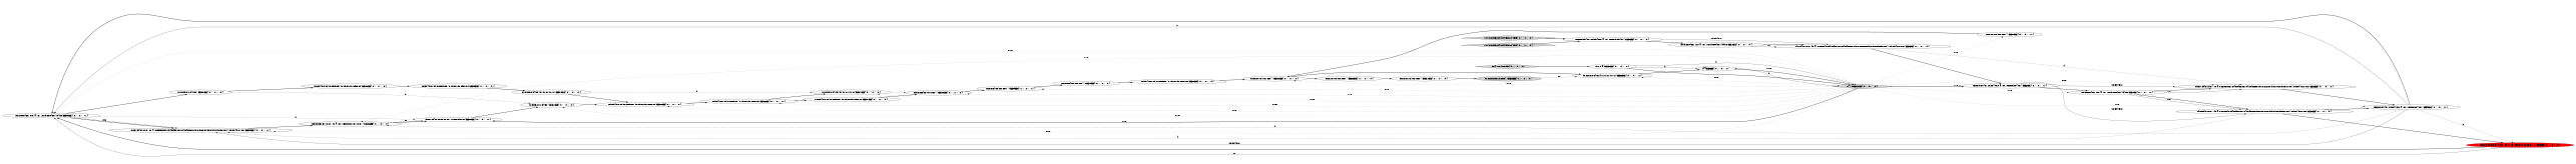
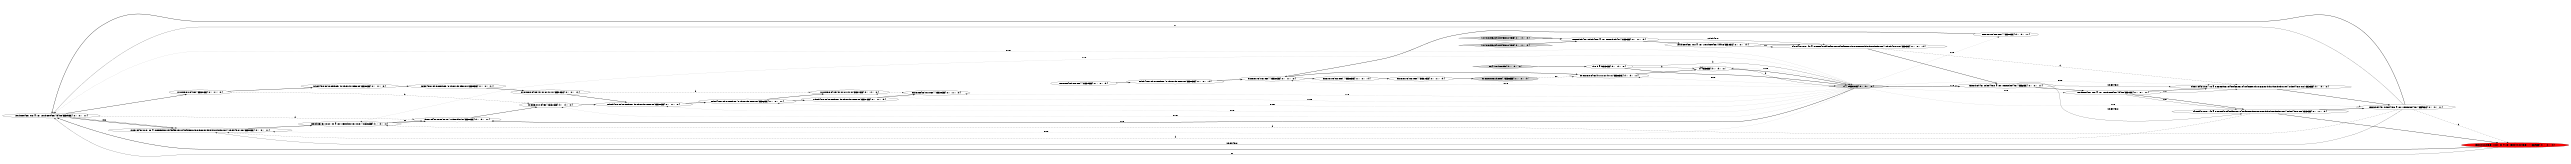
  digraph {
    fontname="DejaVu Sans Mono"
    rankdir=LR
    node [fillcolor=white fontname="DejaVu Sans Mono" shape=ellipse style=filled]
    edge [fontname="DejaVu Sans Mono" style=bold]
    n1 [label="AtomicBoolean os2 = new AtomicBoolean(false)@@@10@@@['1', '1', '1']"]
    n2 [label="Observable<Long> o2 = createObservableOf5IntervalsOf1SecondIncrementsWithSubscriptionHook(scheduler2,os2)@@@11@@@['0', '0', '1']"]
    n3 [label="ts.assertNoValues()@@@11@@@['1', '1', '0']"]
    n4 [label="Observable.merge(o1,o2).subscribe(to)@@@13@@@['0', '0', '1']"]
    n5 [label="TestObserver<Long> to = new TestObserver<Long>()@@@12@@@['0', '0', '1']"]
    n6 [label="scheduler1.advanceTimeBy(3,TimeUnit.SECONDS)@@@12@@@['1', '1', '0']"]
    n7 [label="to.assertNoValues()@@@14@@@['0', '0', '1']"]
    n8 [label="assertTrue(os1.get())@@@21@@@['0', '0', '1']"]
    n9 [label="assertTrue(os2.get())@@@22@@@['1', '1', '1']"]
    n10 [label="assertTrue(os1.get())@@@23@@@['1', '1', '0']"]
    n11 [label="to.assertValues(0L,1L,2L,0L,1L)@@@23@@@['0', '0', '1']"]
    n12 [label="assertTrue(os2.get())@@@24@@@['1', '1', '0']"]
    n13 [label="i++@@@5@@@['0', '0', '1']"]
    n14 [label="int i = 0@@@3@@@['0', '0', '1']"]
    n15 [fillcolor=lightgray label="i < 10@@@4@@@['0', '0', '1']" shape=diamond]
    n16 [label="TestScheduler scheduler1 = new TestScheduler()@@@6@@@['1', '1', '1']"]
    n17 [label="Observable<Long> o1 = createObservableOf5IntervalsOf1SecondIncrementsWithSubscriptionHook(scheduler1,os1)@@@8@@@['0', '0', '1']"]
    n18 [label="AtomicBoolean os1 = new AtomicBoolean(false)@@@7@@@['1', '1', '1']"]
    n19 [label="scheduler2.advanceTimeBy(2,TimeUnit.SECONDS)@@@16@@@['1', '1', '1']"]
    n20 [label="to.assertValues(0L,1L,2L,0L,1L)@@@17@@@['0', '0', '1']"]
    n21 [label="TestScheduler scheduler2 = new TestScheduler()@@@9@@@['1', '0', '1']"]
    n22 [label="assertFalse(os1.get())@@@18@@@['1', '1', '1']"]
    n23 [label="scheduler1.advanceTimeBy(3,TimeUnit.SECONDS)@@@15@@@['1', '1', '1']"]
-   n24 [label="assertFalse(os2.get())@@@19@@@['1', '1', '1']"]
    n25 [fillcolor=red label="TestSubscriberEx<Long> ts = new TestSubscriberEx<>()@@@9@@@['0', '1', '0']"]
    n26 [label="Flowable<Long> f2 = createFlowableOf5IntervalsOf1SecondIncrementsWithSubscriptionHook(scheduler2,os2)@@@8@@@['1', '1', '0']"]
    n27 [fillcolor=lightgray label="unsubscribeAsFlowablesComplete['1', '0', '0']" shape=diamond]
    n28 [label="TestScheduler scheduler1 = new TestScheduler()@@@3@@@['1', '1', '0']"]
    n29 [label="AtomicBoolean os1 = new AtomicBoolean(false)@@@4@@@['1', '1', '0']"]
    n30 [label="Flowable<Long> f1 = createFlowableOf5IntervalsOf1SecondIncrementsWithSubscriptionHook(scheduler1,os1)@@@5@@@['1', '1', '0']"]
    n31 [label="scheduler1.advanceTimeBy(3,TimeUnit.SECONDS)@@@17@@@['1', '1', '0']"]
    n32 [label="assertFalse(os2.get())@@@20@@@['1', '1', '0']"]
    n33 [label="scheduler2.advanceTimeBy(3,TimeUnit.SECONDS)@@@21@@@['1', '1', '0']"]
    n34 [fillcolor=lightgray label="ts.assertTerminated()@@@25@@@['1', '1', '0']"]
    n35 [label="scheduler2.advanceTimeBy(2,TimeUnit.SECONDS)@@@13@@@['1', '1', '0']"]
    n36 [label="ts.assertValues(0L,1L,2L,0L,1L)@@@14@@@['1', '1', '0']"]
    n37 [fillcolor=lightgray label="unsubscribeAsFlowablesComplete['0', '1', '0']" shape=diamond]
    n38 [fillcolor=lightgray label="earlyUnsubscribe['0', '0', '1']" shape=diamond]
    n1 -> n2 [label=os2 style=solid]
    n1 -> n2
    n1 -> n3
    n1 -> n4 [label=0 style=dashed]
    n2 -> n5
    n3 -> n6
    n3 -> n7 [label=0 style=dashed]
    n4 -> n7
    n5 -> n4
    n5 -> n4 [label=to style=solid]
    n6 -> n35
    n7 -> n23
    n8 -> n9
    n9 -> n10
    n9 -> n11
    n10 -> n12
    n11 -> n13
    n12 -> n34
    n13 -> n15
    n13 -> n15 [label=i style=solid]
    n14 -> n13 [label=i style=solid]
    n14 -> n15 [label=i style=solid]
    n14 -> n15
    n15 -> n1 [label=true style=dotted]
    n15 -> n2 [label=true style=dotted]
    n15 -> n4 [label=true]
    n15 -> n5 [label=true style=dotted]
    n15 -> n7 [label=true style=dotted]
    n15 -> n8 [label=true style=dotted]
    n15 -> n9 [label=true style=dotted]
    n15 -> n11 [label=true style=dotted]
    n15 -> n13 [label=true style=dotted]
    n15 -> n16 [label=true style=dotted]
    n15 -> n16
    n15 -> n17 [label=true style=dotted]
    n15 -> n18 [label=true style=dotted]
    n15 -> n19 [label=true style=dotted]
    n15 -> n20 [label=true style=dotted]
    n15 -> n21 [label=true style=dotted]
    n15 -> n22 [label=true style=dotted]
    n15 -> n23 [label=true style=dotted]
-   n15 -> n24 [label=true style=dotted]
    n16 -> n17 [label=scheduler1 style=solid]
    n16 -> n18
    n16 -> n26 [label=scheduler2 style=solid]
    n17 -> n21
    n18 -> n17
    n18 -> n17 [label=os1 style=solid]
    n18 -> n26 [label=os2 style=solid]
    n18 -> n26
    n19 -> n20
    n19 -> n31
    n20 -> n22 [style=dashed]
    n21 -> n1
    n21 -> n1 [label=ts style=solid]
    n21 -> n2 [label=scheduler2 style=solid]
    n21 -> n5 [label=0 style=dashed]
    n21 -> n25 [label=0 style=dashed]
-   n22 -> n24
    n23 -> n19
-   n24 -> n32
    n25 -> n1
    n25 -> n1 [label=ts style=solid]
    n26 -> n2 [label=0 style=dashed]
    n26 -> n21
    n26 -> n25
    n27 -> n28
    n28 -> n29
    n28 -> n30 [label=scheduler1 style=solid]
    n29 -> n30
    n29 -> n30 [label=os1 style=solid]
    n30 -> n16
    n30 -> n17 [label=0 style=dashed]
    n31 -> n22
    n32 -> n33
    n33 -> n9
    n34 -> n11 [label=to style=dashed]
    n35 -> n36
    n36 -> n20 [label=0 style=dashed]
    n36 -> n23
    n37 -> n28
    n38 -> n14
  }
